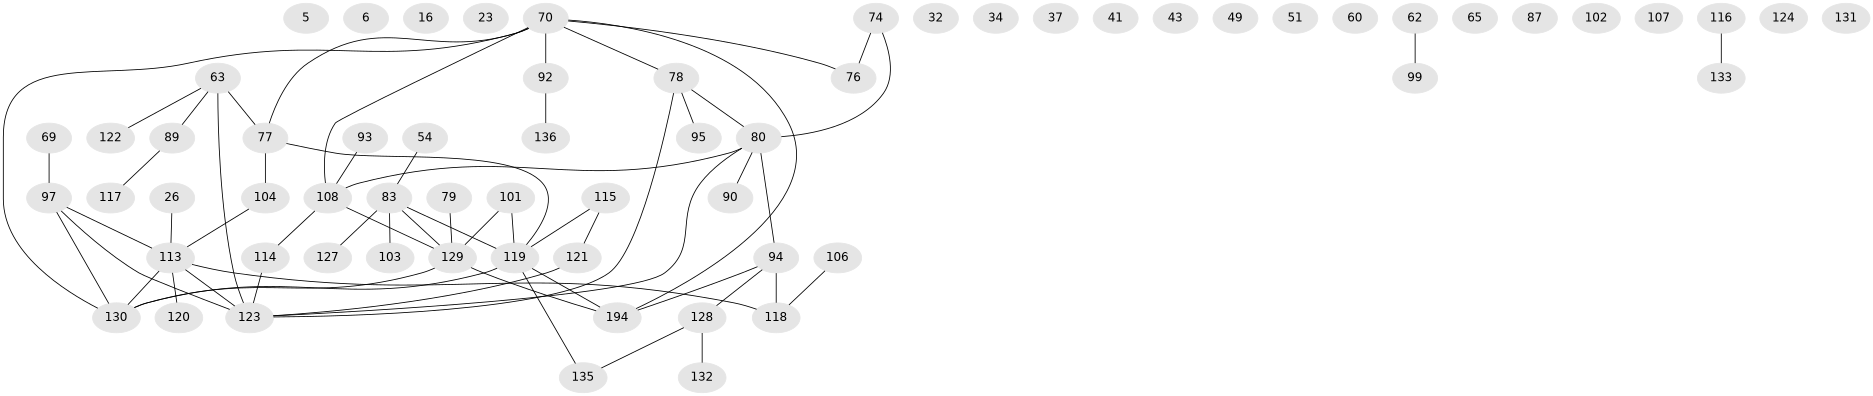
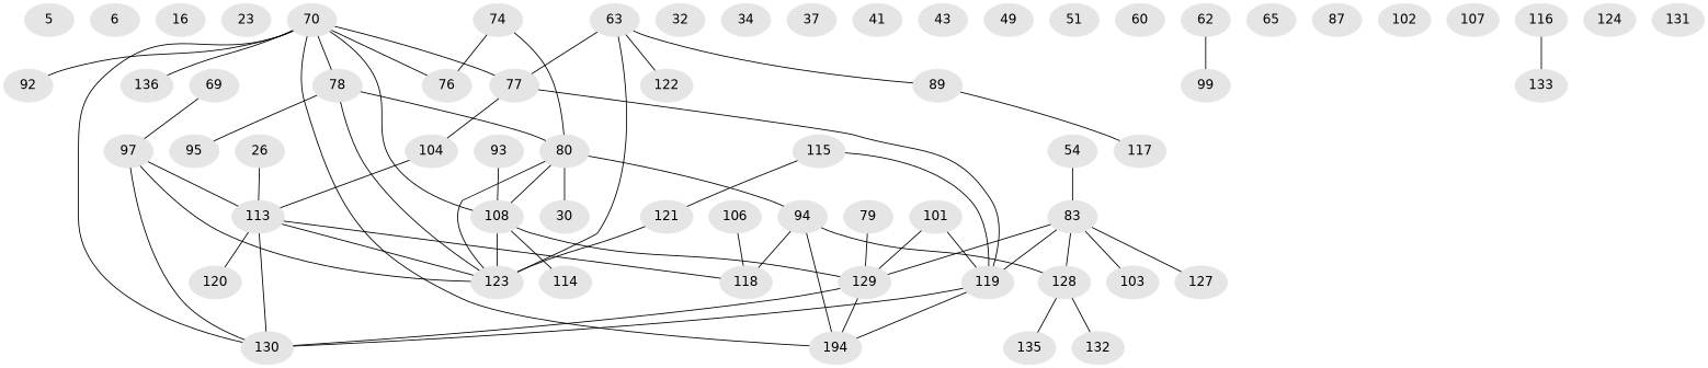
  graph {
    fontname="DejaVu Sans"
    node [color=gray90 fontname="DejaVu Sans" style=filled]
    edge [fontname="DejaVu Sans"]
    5
    6
    16
    23
    113 [super="+110+96"]
    123 [super="+105"]
    130 [super="+112+109"]
    118
    120
    26
    32
    34
    37
    41
    43
    49
    51
    83 [super="+25+39+36+66"]
    103 [super="+47+42"]
    119 [super="+67+91+111"]
    129 [super="+38+31"]
    127
    128 [super="+68+126+86"]
    54
    60
    62
    99
    63 [super="+28"]
    77
    89 [super="+40"]
    122
    104
    117
    65
    97 [super="+22+52"]
    69
    70 [super="+18"]
    76
    78
    92
    108 [super="+15+58"]
    n42 [label=194 super="+57+61+50+10"]
    136 [super="+29"]
    80 [super="+46+45"]
    95
    114
    74
-   90 [super="+33"]
+   90 [super="+33" label=30]
    94 [super="+73"]
    135 [super="+27+88"]
    79
    132
    87
    93
    101
    102
    106
    107
    115 [super="+98"]
    121 [super="+81"]
    116
    133
    124
    131
    113 -- 123 [weight=2]
    113 -- 130
    113 -- 118
    113 -- 120
    26 -- 113
    83 -- 103
    83 -- 119 [weight=2]
    83 -- 129 [weight=2]
    83 -- 127
+   83 -- 128 [weight=3]
    119 -- 130
    119 -- n42
-   119 -- 135
    129 -- 130
    129 -- n42
    128 -- 135
    128 -- 132
    54 -- 83
    62 -- 99
    63 -- 123 [weight=3]
    63 -- 77 [weight=2]
    63 -- 89
    63 -- 122
    77 -- 119
    77 -- 104
    89 -- 117
    104 -- 113
    97 -- 113 [weight=2]
    97 -- 123
    97 -- 130
    69 -- 97
    70 -- 130
    70 -- 77
    70 -- 76
    70 -- 78
    70 -- 92
    70 -- 108
    70 -- n42
-   92 -- 136
+   70 -- 136
    78 -- 123
    78 -- 80
    78 -- 95
-   114 -- 123
+   108 -- 123
    108 -- 129 [weight=2]
    108 -- 114
    80 -- 123
    80 -- 108 [weight=2]
    80 -- 90
    80 -- 94
    74 -- 76
    74 -- 80
    94 -- 118 [weight=2]
    94 -- 128
    94 -- n42
    79 -- 129
    93 -- 108
    101 -- 119
    101 -- 129
    106 -- 118
    115 -- 119
    115 -- 121
    121 -- 123 [weight=3]
    116 -- 133
  }
